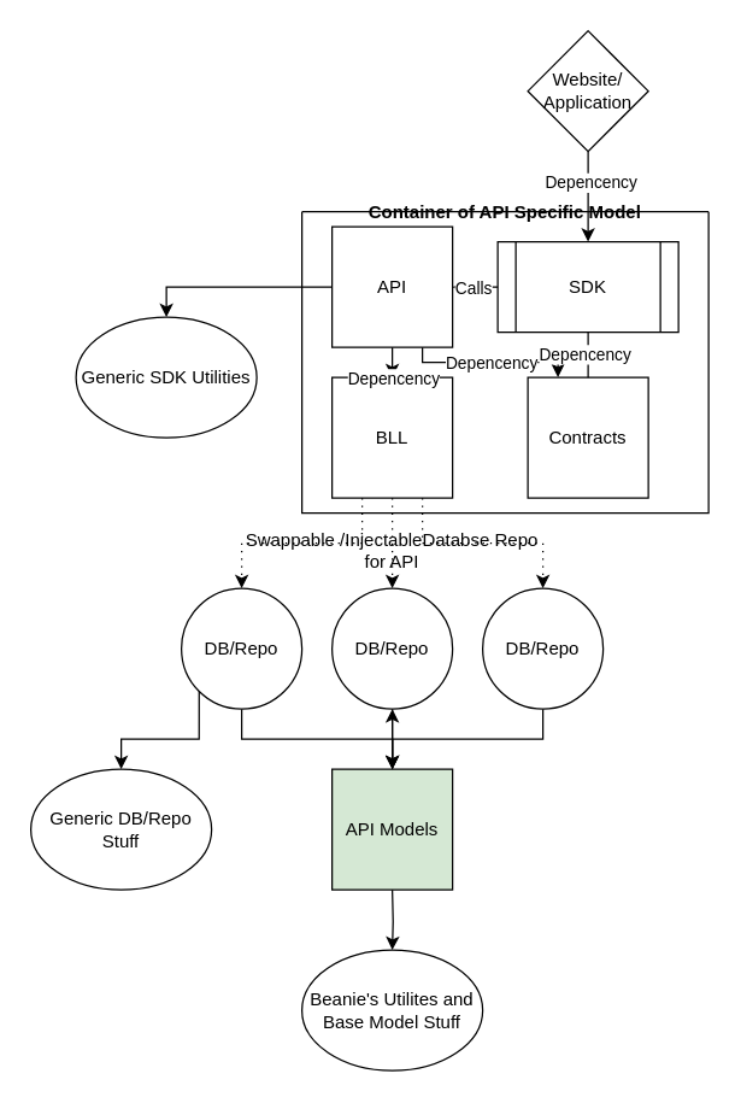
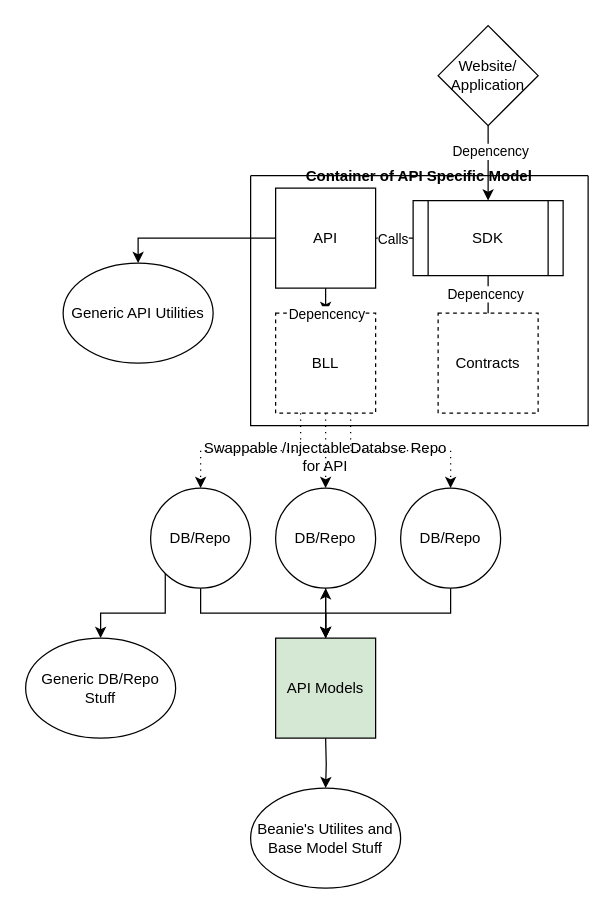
  <mxCell id="0" />
  <mxCell id="1" parent="0" />
  <mxCell id="2" style="edgeStyle=orthogonalEdgeStyle;rounded=0;orthogonalLoop=1;jettySize=auto;html=1;exitX=0;exitY=1;exitDx=0;exitDy=0;entryX=0.5;entryY=0;entryDx=0;entryDy=0;" edge="1" parent="1" source="4" target="29"><mxGeometry relative="1" as="geometry" /></mxCell>
  <mxCell id="3" style="edgeStyle=orthogonalEdgeStyle;rounded=0;orthogonalLoop=1;jettySize=auto;html=1;entryX=0.5;entryY=0;entryDx=0;entryDy=0;" edge="1" parent="1" source="4"><mxGeometry relative="1" as="geometry"><mxPoint x="260" y="510" as="targetPoint" /><Array as="points"><mxPoint x="160" y="490" /><mxPoint x="260" y="490" /></Array></mxGeometry></mxCell>
  <mxCell id="4" value="DB/Repo" style="ellipse;whiteSpace=wrap;html=1;aspect=fixed;" vertex="1" parent="1"><mxGeometry x="120" y="390" width="80" height="80" as="geometry" /></mxCell>
  <mxCell id="5" style="edgeStyle=orthogonalEdgeStyle;rounded=0;orthogonalLoop=1;jettySize=auto;html=1;entryX=0.5;entryY=0;entryDx=0;entryDy=0;" edge="1" parent="1" source="7" target="16"><mxGeometry relative="1" as="geometry" /></mxCell>
  <mxCell id="6" value="Depencency" style="edgeLabel;html=1;align=center;verticalAlign=middle;resizable=0;points=[];" vertex="1" connectable="0" parent="5"><mxGeometry x="-0.331" y="1" relative="1" as="geometry"><mxPoint as="offset" /></mxGeometry></mxCell>
  <mxCell id="7" value="Website/&lt;div&gt;Application&lt;/div&gt;" style="rhombus;whiteSpace=wrap;html=1;" vertex="1" parent="1"><mxGeometry x="350" y="20" width="80" height="80" as="geometry" /></mxCell>
  <mxCell id="8" value="Container of API Specific Model" style="swimlane;startSize=0;" vertex="1" parent="1"><mxGeometry x="200" y="140" width="270" height="200" as="geometry"><mxRectangle x="330" y="210" width="50" height="40" as="alternateBounds" /></mxGeometry></mxCell>
  <mxCell id="9" value="API" style="whiteSpace=wrap;html=1;aspect=fixed;" vertex="1" parent="8"><mxGeometry x="20" y="10" width="80" height="80" as="geometry" /></mxCell>
- <mxCell id="10" value="BLL" style="whiteSpace=wrap;html=1;aspect=fixed;" vertex="1" parent="8"><mxGeometry x="20" y="110" width="80" height="80" as="geometry" /></mxCell>
+ <mxCell id="10" value="BLL" style="whiteSpace=wrap;html=1;aspect=fixed;dashed=1;" vertex="1" parent="8"><mxGeometry x="20" y="110" width="80" height="80" as="geometry" /></mxCell>
  <mxCell id="11" style="edgeStyle=orthogonalEdgeStyle;rounded=0;orthogonalLoop=1;jettySize=auto;html=1;exitX=0.5;exitY=1;exitDx=0;exitDy=0;entryX=0.5;entryY=0;entryDx=0;entryDy=0;" edge="1" parent="8" source="9" target="10"><mxGeometry relative="1" as="geometry" /></mxCell>
  <mxCell id="12" value="Depencency" style="edgeLabel;html=1;align=center;verticalAlign=middle;resizable=0;points=[];" vertex="1" connectable="0" parent="11"><mxGeometry x="0.014" y="-1" relative="1" as="geometry"><mxPoint x="1" y="10" as="offset" /></mxGeometry></mxCell>
- <mxCell id="13" value="Contracts" style="whiteSpace=wrap;html=1;aspect=fixed;" vertex="1" parent="8"><mxGeometry x="150" y="110" width="80" height="80" as="geometry" /></mxCell>
- <mxCell id="14" style="edgeStyle=orthogonalEdgeStyle;rounded=0;orthogonalLoop=1;jettySize=auto;html=1;exitX=0.75;exitY=1;exitDx=0;exitDy=0;entryX=0.25;entryY=0;entryDx=0;entryDy=0;" edge="1" parent="8" source="9" target="13"><mxGeometry relative="1" as="geometry"><Array as="points"><mxPoint x="120" y="100" /><mxPoint x="260" y="100" /></Array></mxGeometry></mxCell>
- <mxCell id="15" value="Depencency" style="edgeLabel;html=1;align=center;verticalAlign=middle;resizable=0;points=[];" vertex="1" connectable="0" parent="14"><mxGeometry x="-0.002" relative="1" as="geometry"><mxPoint as="offset" /></mxGeometry></mxCell>
+ <mxCell id="13" value="Contracts" style="whiteSpace=wrap;html=1;aspect=fixed;dashed=1;" vertex="1" parent="8"><mxGeometry x="150" y="110" width="80" height="80" as="geometry" /></mxCell>
  <mxCell id="16" value="SDK" style="shape=process;whiteSpace=wrap;html=1;backgroundOutline=1;" vertex="1" parent="8"><mxGeometry x="130" y="20" width="120" height="60" as="geometry" /></mxCell>
  <mxCell id="17" style="edgeStyle=orthogonalEdgeStyle;rounded=0;orthogonalLoop=1;jettySize=auto;html=1;exitX=0.5;exitY=1;exitDx=0;exitDy=0;entryX=0.5;entryY=0;entryDx=0;entryDy=0;endArrow=none;" edge="1" parent="8" source="16" target="13"><mxGeometry relative="1" as="geometry" /></mxCell>
  <mxCell id="18" value="Depencency" style="edgeLabel;html=1;align=center;verticalAlign=middle;resizable=0;points=[];" vertex="1" connectable="0" parent="17"><mxGeometry x="-0.082" y="-3" relative="1" as="geometry"><mxPoint as="offset" /></mxGeometry></mxCell>
  <mxCell id="19" style="edgeStyle=orthogonalEdgeStyle;rounded=0;orthogonalLoop=1;jettySize=auto;html=1;entryX=1;entryY=0.5;entryDx=0;entryDy=0;dashed=1;dashPattern=8 8;" edge="1" parent="8" source="16" target="9"><mxGeometry relative="1" as="geometry" /></mxCell>
  <mxCell id="20" value="Calls" style="edgeLabel;html=1;align=center;verticalAlign=middle;resizable=0;points=[];" vertex="1" connectable="0" parent="19"><mxGeometry x="-0.075" relative="1" as="geometry"><mxPoint as="offset" /></mxGeometry></mxCell>
  <mxCell id="21" style="edgeStyle=orthogonalEdgeStyle;rounded=0;orthogonalLoop=1;jettySize=auto;html=1;exitX=0.5;exitY=1;exitDx=0;exitDy=0;" edge="1" parent="1" source="22"><mxGeometry relative="1" as="geometry"><mxPoint x="260.143" y="510" as="targetPoint" /></mxGeometry></mxCell>
  <mxCell id="22" value="DB/Repo" style="ellipse;whiteSpace=wrap;html=1;aspect=fixed;" vertex="1" parent="1"><mxGeometry x="220" y="390" width="80" height="80" as="geometry" /></mxCell>
  <mxCell id="23" style="edgeStyle=orthogonalEdgeStyle;rounded=0;orthogonalLoop=1;jettySize=auto;html=1;entryX=0.5;entryY=0;entryDx=0;entryDy=0;" edge="1" parent="1" source="24"><mxGeometry relative="1" as="geometry"><mxPoint x="260" y="510" as="targetPoint" /><Array as="points"><mxPoint x="360" y="490" /><mxPoint x="260" y="490" /></Array></mxGeometry></mxCell>
  <mxCell id="24" value="DB/Repo" style="ellipse;whiteSpace=wrap;html=1;aspect=fixed;" vertex="1" parent="1"><mxGeometry x="320" y="390" width="80" height="80" as="geometry" /></mxCell>
  <mxCell id="25" value="Beanie's Utilites and Base Model Stuff" style="ellipse;whiteSpace=wrap;html=1;" vertex="1" parent="1"><mxGeometry x="200" y="630" width="120" height="80" as="geometry" /></mxCell>
  <mxCell id="26" style="edgeStyle=orthogonalEdgeStyle;rounded=0;orthogonalLoop=1;jettySize=auto;html=1;entryX=0.5;entryY=0;entryDx=0;entryDy=0;" edge="1" parent="1" target="25"><mxGeometry relative="1" as="geometry"><mxPoint x="260" y="590" as="sourcePoint" /></mxGeometry></mxCell>
- <mxCell id="27" value="Generic SDK Utilities" style="ellipse;whiteSpace=wrap;html=1;" vertex="1" parent="1"><mxGeometry x="50" y="210" width="120" height="80" as="geometry" /></mxCell>
+ <mxCell id="27" value="Generic API Utilities" style="ellipse;whiteSpace=wrap;html=1;" vertex="1" parent="1"><mxGeometry x="50" y="210" width="120" height="80" as="geometry" /></mxCell>
  <mxCell id="28" style="edgeStyle=orthogonalEdgeStyle;rounded=0;orthogonalLoop=1;jettySize=auto;html=1;entryX=0.5;entryY=0;entryDx=0;entryDy=0;" edge="1" parent="1" source="9" target="27"><mxGeometry relative="1" as="geometry" /></mxCell>
  <mxCell id="29" value="Generic DB/Repo Stuff" style="ellipse;whiteSpace=wrap;html=1;" vertex="1" parent="1"><mxGeometry x="20" y="510" width="120" height="80" as="geometry" /></mxCell>
  <mxCell id="30" style="edgeStyle=orthogonalEdgeStyle;rounded=0;orthogonalLoop=1;jettySize=auto;html=1;exitX=0.25;exitY=1;exitDx=0;exitDy=0;entryX=0.5;entryY=0;entryDx=0;entryDy=0;dashed=1;dashPattern=1 4;" edge="1" parent="1" source="10" target="4"><mxGeometry relative="1" as="geometry" /></mxCell>
  <mxCell id="31" style="edgeStyle=orthogonalEdgeStyle;rounded=0;orthogonalLoop=1;jettySize=auto;html=1;exitX=0.5;exitY=1;exitDx=0;exitDy=0;entryX=0.5;entryY=0;entryDx=0;entryDy=0;dashed=1;dashPattern=1 4;" edge="1" parent="1" source="10" target="22"><mxGeometry relative="1" as="geometry" /></mxCell>
  <mxCell id="32" style="edgeStyle=orthogonalEdgeStyle;rounded=0;orthogonalLoop=1;jettySize=auto;html=1;exitX=0.75;exitY=1;exitDx=0;exitDy=0;entryX=0.5;entryY=0;entryDx=0;entryDy=0;dashed=1;dashPattern=1 4;" edge="1" parent="1" source="10" target="24"><mxGeometry relative="1" as="geometry" /></mxCell>
  <mxCell id="33" value="Swappable /InjectableDatabse Repo for API" style="text;html=1;align=center;verticalAlign=middle;whiteSpace=wrap;rounded=0;" vertex="1" parent="1"><mxGeometry x="160" y="350" width="200" height="30" as="geometry" /></mxCell>
  <mxCell id="34" value="" style="edgeStyle=orthogonalEdgeStyle;rounded=0;orthogonalLoop=1;jettySize=auto;html=1;" edge="1" parent="1" source="35" target="22"><mxGeometry relative="1" as="geometry" /></mxCell>
  <mxCell id="35" value="API Models" style="whiteSpace=wrap;html=1;aspect=fixed;fillColor=#d5e8d4;" vertex="1" parent="1"><mxGeometry x="220" y="510" width="80" height="80" as="geometry" /></mxCell>
